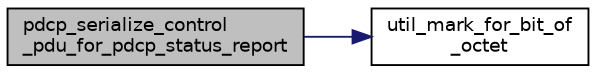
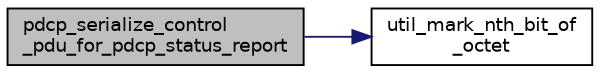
  digraph {
    rankdir=LR
    node [color=black fontname=Helvetica fontsize=10 shape=record style=filled]
    n1 [fillcolor=grey75 fontcolor=black height=0.2 label="pdcp_serialize_control\l_pdu_for_pdcp_status_report" width=0.4]
-   n2 [fillcolor=white height=0.2 label="util_mark_for_bit_of\l_octet" width=0.4]
+   n2 [fillcolor=white height=0.2 label="util_mark_nth_bit_of\l_octet" width=0.4]
    n1 -> n2 [color=midnightblue fontname=Helvetica fontsize=10 labelfontname=Helvetica labelfontsize=10 style=solid]
  }
